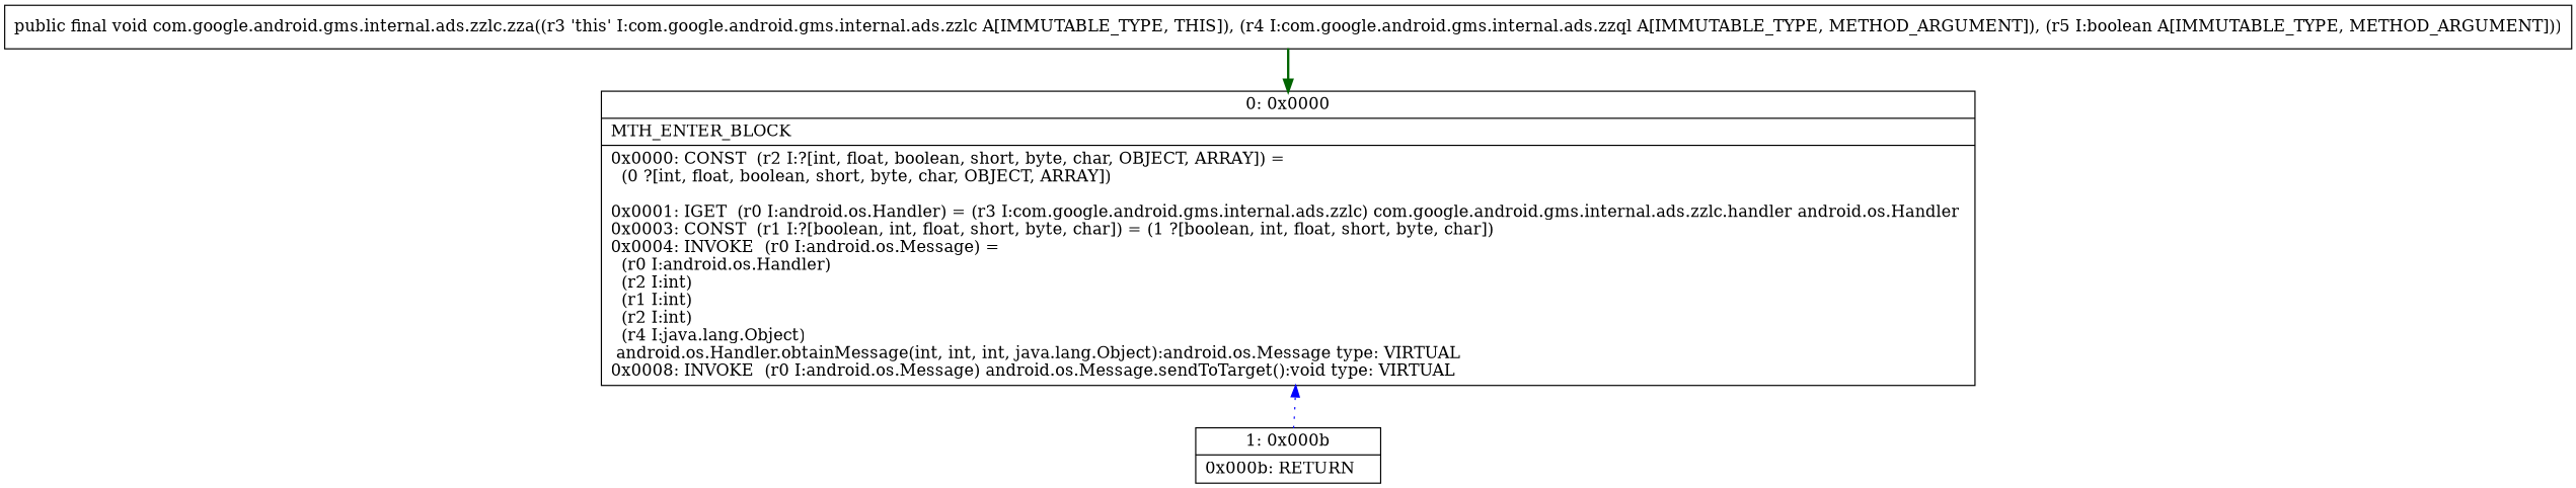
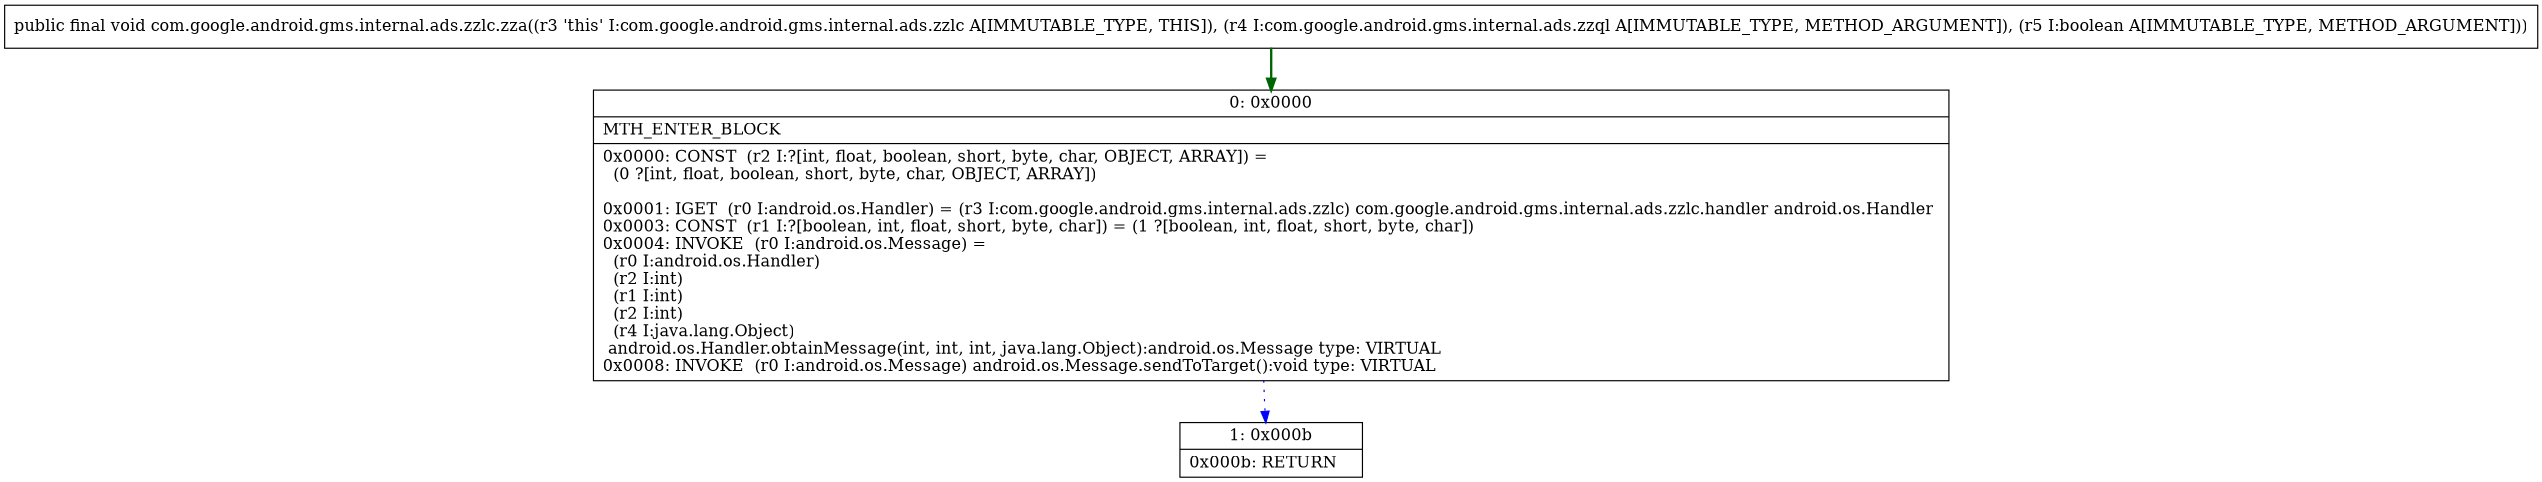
  digraph {
    node [shape=record]
    n1 [label="{0\:\ 0x0000|MTH_ENTER_BLOCK\l|0x0000: CONST  (r2 I:?[int, float, boolean, short, byte, char, OBJECT, ARRAY]) = \l  (0 ?[int, float, boolean, short, byte, char, OBJECT, ARRAY])\l \l0x0001: IGET  (r0 I:android.os.Handler) = (r3 I:com.google.android.gms.internal.ads.zzlc) com.google.android.gms.internal.ads.zzlc.handler android.os.Handler \l0x0003: CONST  (r1 I:?[boolean, int, float, short, byte, char]) = (1 ?[boolean, int, float, short, byte, char]) \l0x0004: INVOKE  (r0 I:android.os.Message) = \l  (r0 I:android.os.Handler)\l  (r2 I:int)\l  (r1 I:int)\l  (r2 I:int)\l  (r4 I:java.lang.Object)\l android.os.Handler.obtainMessage(int, int, int, java.lang.Object):android.os.Message type: VIRTUAL \l0x0008: INVOKE  (r0 I:android.os.Message) android.os.Message.sendToTarget():void type: VIRTUAL \l}"]
    n2 [label="{1\:\ 0x000b|0x000b: RETURN   \l}"]
    n3 [label="{public final void com.google.android.gms.internal.ads.zzlc.zza((r3 'this' I:com.google.android.gms.internal.ads.zzlc A[IMMUTABLE_TYPE, THIS]), (r4 I:com.google.android.gms.internal.ads.zzql A[IMMUTABLE_TYPE, METHOD_ARGUMENT]), (r5 I:boolean A[IMMUTABLE_TYPE, METHOD_ARGUMENT])) }"]
-   n2 -> n1 [color=blue style=dotted]
+   n1 -> n2 [color=blue style=dotted]
    n3 -> n1 [color=darkgreen style=bold]
  }
